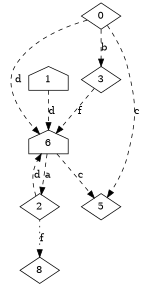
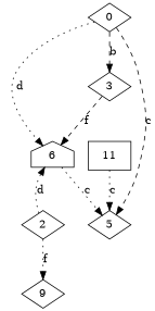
  strict digraph {
    node [shape=diamond]
    edge [style=dashed]
-   1 [shape=house]
    6 [shape=house]
    2
    5
-   8
+   8 [label=9]
    3
    0
-   1 -> 6 [label=d]
-   6 -> 2 [label=a]
-   6 -> 5 [label=c]
-   2 -> 6 [label=d]
+   11 [shape=box]
+   6 -> 5 [label=c style=dotted]
+   2 -> 6 [label=d style=dotted]
    2 -> 8 [label=f style=dotted]
    3 -> 6 [label=f]
-   0 -> 6 [label=d]
+   0 -> 6 [label=d style=dotted]
    0 -> 5 [label=c]
    0 -> 3 [label=b]
+   11 -> 5 [label=c style=dotted]
  }
